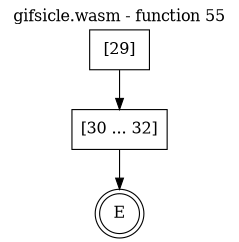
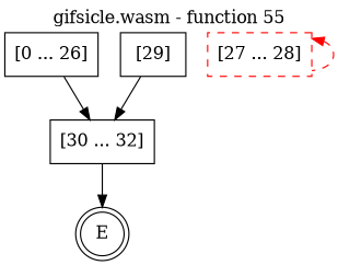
  digraph {
    label="gifsicle.wasm - function 55"
    labelfontcolor=black
    labelfontname=Helvetica
    labelfontsize=16
    labelloc=t
    node [shape=box color=black style=solid]
    E [shape=doublecircle color="" style=""]
+   n2 [label="[0 ... 26]"]
    n3 [label="[30 ... 32]"]
+   n4 [color=red label="[27 ... 28]" style=dashed]
    n5 [label="[29]"]
+   n2 -> n3
    n3 -> E
+   n4 -> n4 [color=red dir=back style=dashed]
    n5 -> n3
  }
